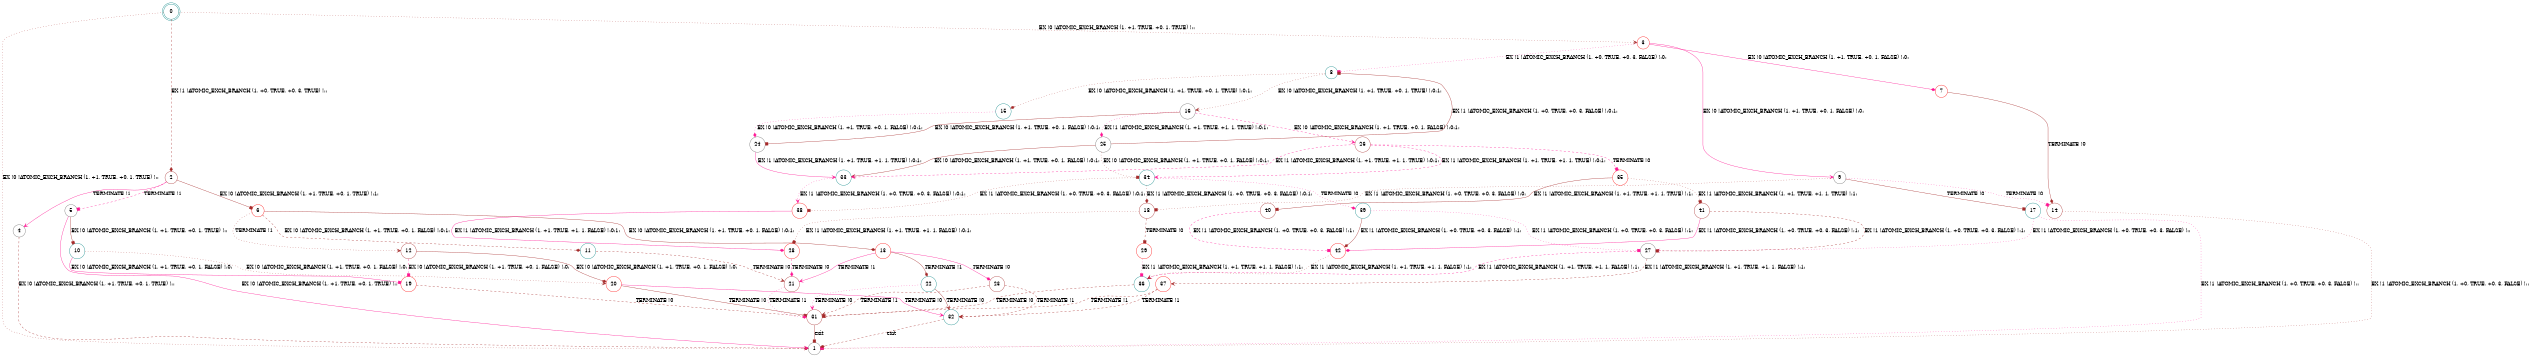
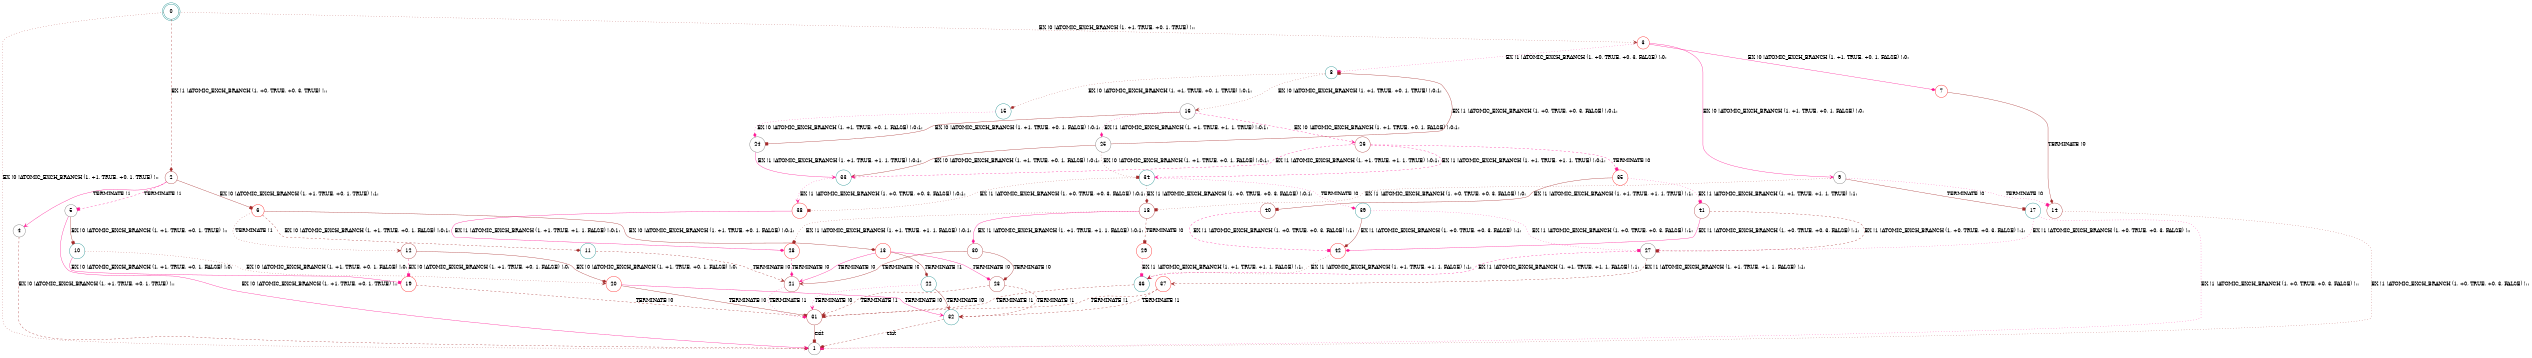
  digraph {
    node [color=teal shape=circle]
    edge [arrowhead=vee color=brown style=solid]
    0 [peripheries=2]
    1 [color=gray40]
    2 [color=brown]
    3 [color=red]
    4 [color=gray40]
    5 [color=gray40]
    6 [color=red]
    7 [color=red]
    8
    9 [color=gray40]
    10
    11
    12 [color=brown]
    13 [color=red]
    14 [color=brown]
    15
    16 [color=gray40]
    17
    18 [color=brown]
    19 [color=red]
    20 [color=red]
    21 [color=brown]
    22
    23 [color=brown]
    24 [color=gray40]
    25 [color=gray40]
    26 [color=brown]
    27 [color=gray40]
    28 [color=red]
    29 [color=red]
+   30 [color=brown]
    31 [color=brown]
    32
    33
    34
    35 [color=red]
    36
    37 [color=red]
    38 [color=red]
    39
    40 [color=brown]
    41 [color=brown]
    42 [color=red]
    0 -> 1 [label="EX !0 !ATOMIC_EXCH_BRANCH (1, +1, TRUE, +0, 1, TRUE) !::" style=dotted]
    0 -> 2 [arrowhead=diamond label="EX !1 !ATOMIC_EXCH_BRANCH (1, +0, TRUE, +0, 3, TRUE) !::" style=dashed]
    0 -> 3 [label="EX !0 !ATOMIC_EXCH_BRANCH (1, +1, TRUE, +0, 1, TRUE) !::" style=dotted]
    2 -> 4 [color=deeppink label="TERMINATE !1"]
    2 -> 5 [arrowhead=box color=deeppink label="TERMINATE !1" style=dashed]
    2 -> 6 [arrowhead=box label="EX !0 !ATOMIC_EXCH_BRANCH (1, +1, TRUE, +0, 1, TRUE) !:1:"]
    3 -> 7 [arrowhead=diamond color=deeppink label="EX !0 !ATOMIC_EXCH_BRANCH (1, +1, TRUE, +0, 1, FALSE) !:0:"]
    3 -> 8 [arrowhead=box color=deeppink label="EX !1 !ATOMIC_EXCH_BRANCH (1, +0, TRUE, +0, 3, FALSE) !:0:" style=dotted]
    3 -> 9 [color=deeppink label="EX !0 !ATOMIC_EXCH_BRANCH (1, +1, TRUE, +0, 1, FALSE) !:0:"]
    4 -> 1 [arrowhead=diamond label="EX !0 !ATOMIC_EXCH_BRANCH (1, +1, TRUE, +0, 1, TRUE) !::" style=dashed]
    5 -> 1 [color=deeppink label="EX !0 !ATOMIC_EXCH_BRANCH (1, +1, TRUE, +0, 1, TRUE) !::"]
    5 -> 10 [arrowhead=box label="EX !0 !ATOMIC_EXCH_BRANCH (1, +1, TRUE, +0, 1, TRUE) !::"]
    6 -> 11 [arrowhead=diamond label="EX !0 !ATOMIC_EXCH_BRANCH (1, +1, TRUE, +0, 1, FALSE) !:0:1:" style=dashed]
    6 -> 12 [label="TERMINATE !1" style=dotted]
    6 -> 13 [arrowhead=diamond label="EX !0 !ATOMIC_EXCH_BRANCH (1, +1, TRUE, +0, 1, FALSE) !:0:1:"]
    7 -> 14 [arrowhead=diamond label="TERMINATE !0"]
    8 -> 15 [arrowhead=diamond label="EX !0 !ATOMIC_EXCH_BRANCH (1, +1, TRUE, +0, 1, TRUE) !:0:1:" style=dotted]
    8 -> 16 [label="EX !0 !ATOMIC_EXCH_BRANCH (1, +1, TRUE, +0, 1, TRUE) !:0:1:" style=dotted]
    9 -> 14 [arrowhead=box color=deeppink label="TERMINATE !0" style=dotted]
    9 -> 17 [arrowhead=box label="TERMINATE !0"]
    9 -> 18 [arrowhead=box label="EX !1 !ATOMIC_EXCH_BRANCH (1, +0, TRUE, +0, 3, FALSE) !:0:" style=dotted]
    10 -> 19 [arrowhead=box color=deeppink label="EX !0 !ATOMIC_EXCH_BRANCH (1, +1, TRUE, +0, 1, FALSE) !:0:"]
    10 -> 20 [label="EX !0 !ATOMIC_EXCH_BRANCH (1, +1, TRUE, +0, 1, FALSE) !:0:" style=dotted]
    11 -> 21 [label="TERMINATE !0" style=dashed]
    12 -> 19 [arrowhead=box color=deeppink label="EX !0 !ATOMIC_EXCH_BRANCH (1, +1, TRUE, +0, 1, FALSE) !:0:" style=dashed]
    12 -> 20 [arrowhead=diamond label="EX !0 !ATOMIC_EXCH_BRANCH (1, +1, TRUE, +0, 1, FALSE) !:0:"]
-   13 -> 21 [color=deeppink label="TERMINATE !1"]
+   13 -> 21 [color=deeppink label="TERMINATE !0"]
    13 -> 22 [arrowhead=diamond label="TERMINATE !1"]
    13 -> 23 [arrowhead=diamond color=deeppink label="TERMINATE !0"]
    14 -> 1 [arrowhead=box label="EX !1 !ATOMIC_EXCH_BRANCH (1, +0, TRUE, +0, 3, FALSE) !::" style=dotted]
    15 -> 24 [arrowhead=diamond color=deeppink label="EX !0 !ATOMIC_EXCH_BRANCH (1, +1, TRUE, +0, 1, FALSE) !:0:1:" style=dotted]
    16 -> 24 [arrowhead=box label="EX !0 !ATOMIC_EXCH_BRANCH (1, +1, TRUE, +0, 1, FALSE) !:0:1:"]
    16 -> 25 [arrowhead=diamond color=deeppink label="EX !1 !ATOMIC_EXCH_BRANCH (1, +1, TRUE, +1, 1, TRUE) !:0:1:" style=dotted]
    16 -> 26 [color=deeppink label="EX !0 !ATOMIC_EXCH_BRANCH (1, +1, TRUE, +0, 1, FALSE) !:0:1:" style=dashed]
    17 -> 1 [arrowhead=box color=deeppink label="EX !1 !ATOMIC_EXCH_BRANCH (1, +0, TRUE, +0, 3, FALSE) !::" style=dotted]
    17 -> 27 [color=deeppink label="EX !1 !ATOMIC_EXCH_BRANCH (1, +0, TRUE, +0, 3, FALSE) !::" style=dotted]
    18 -> 28 [arrowhead=box label="EX !1 !ATOMIC_EXCH_BRANCH (1, +1, TRUE, +1, 1, FALSE) !:0:1:" style=dotted]
    18 -> 29 [arrowhead=box label="TERMINATE !0" style=dashed]
+   18 -> 30 [arrowhead=diamond color=deeppink label="EX !1 !ATOMIC_EXCH_BRANCH (1, +1, TRUE, +1, 1, FALSE) !:0:1:"]
    19 -> 31 [label="TERMINATE !0" style=dashed]
    20 -> 31 [arrowhead=box label="TERMINATE !0"]
    20 -> 32 [color=deeppink label="TERMINATE !0"]
    21 -> 31 [arrowhead=diamond color=deeppink label="TERMINATE !1" style=dotted]
    22 -> 31 [color=deeppink label="TERMINATE !0" style=dotted]
    22 -> 32 [label="TERMINATE !0"]
    23 -> 31 [label="TERMINATE !1" style=dashed]
    23 -> 32 [label="TERMINATE !1" style=dashed]
    24 -> 33 [color=deeppink label="EX !1 !ATOMIC_EXCH_BRANCH (1, +1, TRUE, +1, 1, TRUE) !:0:1:"]
    25 -> 8 [arrowhead=box label="EX !1 !ATOMIC_EXCH_BRANCH (1, +0, TRUE, +0, 3, FALSE) !:0:1:"]
    25 -> 33 [label="EX !0 !ATOMIC_EXCH_BRANCH (1, +1, TRUE, +0, 1, FALSE) !:0:1:"]
    25 -> 34 [arrowhead=box label="EX !0 !ATOMIC_EXCH_BRANCH (1, +1, TRUE, +0, 1, FALSE) !:0:1:" style=dotted]
    26 -> 33 [color=deeppink label="EX !1 !ATOMIC_EXCH_BRANCH (1, +1, TRUE, +1, 1, TRUE) !:0:1:" style=dashed]
    26 -> 34 [color=deeppink label="EX !1 !ATOMIC_EXCH_BRANCH (1, +1, TRUE, +1, 1, TRUE) !:0:1:" style=dashed]
    26 -> 35 [arrowhead=box color=deeppink label="TERMINATE !0" style=dashed]
    27 -> 36 [color=deeppink label="EX !1 !ATOMIC_EXCH_BRANCH (1, +1, TRUE, +1, 1, FALSE) !:1:" style=dashed]
    27 -> 37 [label="EX !1 !ATOMIC_EXCH_BRANCH (1, +1, TRUE, +1, 1, FALSE) !:1:" style=dashed]
    28 -> 21 [arrowhead=diamond color=deeppink label="TERMINATE !0" style=dashed]
    29 -> 36 [arrowhead=box color=deeppink label="EX !1 !ATOMIC_EXCH_BRANCH (1, +1, TRUE, +1, 1, FALSE) !:1:" style=dotted]
+   30 -> 21 [label="TERMINATE !0"]
+   30 -> 23 [arrowhead=diamond label="TERMINATE !0"]
    31 -> 1 [arrowhead=box label=exit]
    32 -> 1 [arrowhead=diamond label=exit style=dashed]
    33 -> 38 [color=deeppink label="EX !1 !ATOMIC_EXCH_BRANCH (1, +0, TRUE, +0, 3, FALSE) !:0:1:" style=dotted]
    34 -> 18 [arrowhead=diamond label="EX !1 !ATOMIC_EXCH_BRANCH (1, +0, TRUE, +0, 3, FALSE) !:0:1:" style=dotted]
    34 -> 38 [arrowhead=box label="EX !1 !ATOMIC_EXCH_BRANCH (1, +0, TRUE, +0, 3, FALSE) !:0:1:" style=dotted]
    34 -> 39 [arrowhead=diamond color=deeppink label="TERMINATE !0" style=dotted]
    35 -> 40 [arrowhead=box label="EX !1 !ATOMIC_EXCH_BRANCH (1, +1, TRUE, +1, 1, TRUE) !:1:"]
-   35 -> 41 [arrowhead=box label="EX !1 !ATOMIC_EXCH_BRANCH (1, +1, TRUE, +1, 1, TRUE) !:1:" style=dotted]
-   36 -> 31 [arrowhead=box label="TERMINATE !0" style=dashed]
+   35 -> 41 [arrowhead=box color=deeppink label="EX !1 !ATOMIC_EXCH_BRANCH (1, +1, TRUE, +1, 1, TRUE) !:1:" style=dotted]
+   36 -> 31 [arrowhead=box label="TERMINATE !1" style=dashed]
    37 -> 31 [label="TERMINATE !1" style=dashed]
    37 -> 32 [label="TERMINATE !1" style=dashed]
    38 -> 28 [arrowhead=diamond color=deeppink label="EX !1 !ATOMIC_EXCH_BRANCH (1, +1, TRUE, +1, 1, FALSE) !:0:1:"]
    39 -> 27 [arrowhead=box color=deeppink label="EX !1 !ATOMIC_EXCH_BRANCH (1, +0, TRUE, +0, 3, FALSE) !:1:" style=dotted]
    39 -> 42 [arrowhead=diamond label="EX !1 !ATOMIC_EXCH_BRANCH (1, +0, TRUE, +0, 3, FALSE) !:1:"]
    40 -> 42 [arrowhead=box color=deeppink label="EX !1 !ATOMIC_EXCH_BRANCH (1, +0, TRUE, +0, 3, FALSE) !:1:" style=dashed]
    41 -> 27 [arrowhead=box label="EX !1 !ATOMIC_EXCH_BRANCH (1, +0, TRUE, +0, 3, FALSE) !:1:" style=dashed]
    41 -> 42 [arrowhead=diamond color=deeppink label="EX !1 !ATOMIC_EXCH_BRANCH (1, +0, TRUE, +0, 3, FALSE) !:1:"]
    42 -> 36 [label="EX !1 !ATOMIC_EXCH_BRANCH (1, +1, TRUE, +1, 1, FALSE) !:1:" style=dotted]
  }
